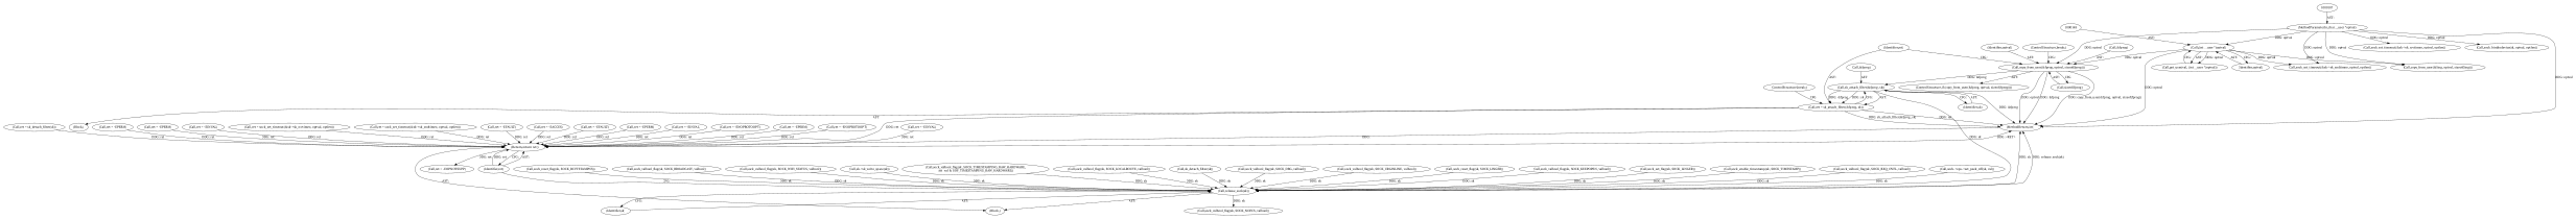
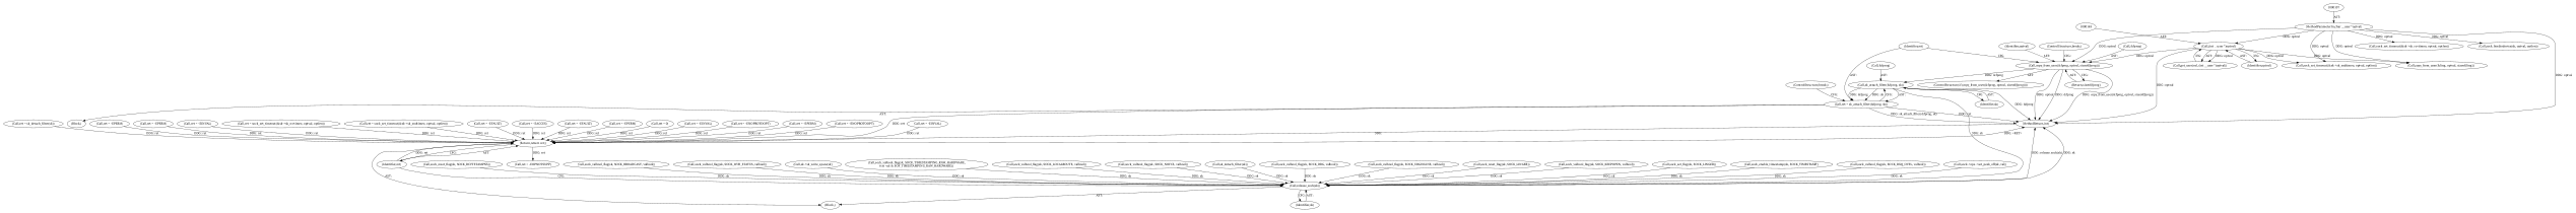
  digraph {
    fontname="PT Serif"
    node [fontname="PT Serif"]
    edge [fontname="PT Serif"]
    n1 [label="(Call,copy_from_user(&fprog, optval, sizeof(fprog)))"]
    n2 [label="(Call,sk_attach_filter(&fprog, sk))"]
    n3 [label="(MethodReturn,int)"]
    n4 [label="(ControlStructure,if (copy_from_user(&fprog, optval, sizeof(fprog))))"]
-   n5 [label="(Call,sizeof(fprog))"]
+   n5 [label="(Return,sizeof(fprog))"]
    n6 [label="(Call,ret = sk_attach_filter(&fprog, sk))"]
    n7 [label="(Call,release_sock(sk))"]
    n8 [label="(Identifier,sk)"]
    n9 [label="(Return,return ret;)"]
    n10 [label="(Call,(int __user *)optval)"]
    n11 [label="(Identifier,optval)"]
    n12 [label="(Call,sock_set_timeout(&sk->sk_sndtimeo, optval, optlen))"]
    n13 [label="(Call,copy_from_user(&ling, optval, sizeof(ling)))"]
    n14 [label="(Call,get_user(val, (int __user *)optval))"]
    n15 [label="(Call,sock_set_timeout(&sk->sk_rcvtimeo, optval, optlen))"]
    n16 [label="(MethodParameterIn,char __user *optval)"]
    n17 [label="(Call,sock_bindtodevice(sk, optval, optlen))"]
    1000107
    n19 [label="(Block,)"]
    n20 [label="(Block,)"]
    n21 [label="(Identifier,sk)"]
    n22 [label="(Identifier,ret)"]
    n23 [label="(Call,ret = -EOPNOTSUPP)"]
    n24 [label="(Call,&fprog)"]
    n25 [label="(ControlStructure,break;)"]
    n26 [label="(Call,sock_reset_flag(sk, SOCK_RCVTSTAMPNS))"]
    n27 [label="(Call,ret = -EINVAL)"]
    n28 [label="(Call,ret = sk_detach_filter(sk))"]
    n29 [label="(Call,sock_valbool_flag(sk, SOCK_BROADCAST, valbool))"]
    n30 [label="(Call,&fprog)"]
    n31 [label="(Call,sock_valbool_flag(sk, SOCK_WIFI_STATUS, valbool))"]
    n32 [label="(Call,sk->sk_write_space(sk))"]
    n33 [label="(Call,ret = -EPERM)"]
    n34 [label="(Call,ret = -EPERM)"]
    n35 [label="(Call,ret = -EINVAL)"]
    n36 [label="(Call,ret = sock_set_timeout(&sk->sk_rcvtimeo, optval, optlen))"]
    n37 [label="(Call,ret = sock_set_timeout(&sk->sk_sndtimeo, optval, optlen))"]
    n38 [label="(Call,sock_valbool_flag(sk, SOCK_TIMESTAMPING_RAW_HARDWARE,\n\t\t\t\t  val & SOF_TIMESTAMPING_RAW_HARDWARE))"]
    n39 [label="(Call,ret = -EFAULT)"]
    n40 [label="(Call,sock_valbool_flag(sk, SOCK_LOCALROUTE, valbool))"]
    n41 [label="(Call,ret = -EACCES)"]
    n42 [label="(Call,ret = -EFAULT)"]
    n43 [label="(Call,sock_valbool_flag(sk, SOCK_NOFCS, valbool))"]
    n44 [label="(Identifier,optval)"]
    n45 [label="(Call,ret = -EPERM)"]
    n46 [label="(Call,sk_detach_filter(sk))"]
    n47 [label="(Call,sock_valbool_flag(sk, SOCK_DBG, valbool))"]
    n48 [label="(Call,sock_valbool_flag(sk, SOCK_URGINLINE, valbool))"]
    n49 [label="(Identifier,ret)"]
+   n50 [label="(Call,ret = 0)"]
    n51 [label="(Call,ret = -EINVAL)"]
    n52 [label="(Call,sock_reset_flag(sk, SOCK_LINGER))"]
    n53 [label="(Call,sock_valbool_flag(sk, SOCK_KEEPOPEN, valbool))"]
    n54 [label="(Call,ret = -ENOPROTOOPT)"]
    n55 [label="(Call,sock_set_flag(sk, SOCK_LINGER))"]
    n56 [label="(Call,sock_enable_timestamp(sk, SOCK_TIMESTAMP))"]
    n57 [label="(Call,sock_valbool_flag(sk, SOCK_RXQ_OVFL, valbool))"]
    n58 [label="(Call,ret = -EPERM)"]
    n59 [label="(Call,ret = -ENOPROTOOPT)"]
    n60 [label="(Call,sock->ops->set_peek_off(sk, val))"]
    n61 [label="(ControlStructure,break;)"]
    1000148
    n1 -> n2 [label="DDG: &fprog"]
    n1 -> n3 [label="DDG: copy_from_user(&fprog, optval, sizeof(fprog))"]
    n1 -> n3 [label="DDG: optval"]
    n1 -> n3 [label="DDG: &fprog"]
    n1 -> n4 [label="AST: "]
    n1 -> n5 [label="CFG: "]
    n2 -> n3 [label="DDG: &fprog"]
    n2 -> n6 [label="AST: "]
    n2 -> n6 [label="DDG: &fprog"]
    n2 -> n6 [label="DDG: sk"]
    n2 -> n7 [label="DDG: sk"]
    n2 -> n8 [label="CFG: "]
    n3 -> n9 [label="DDG: "]
    n5 -> n1 [label="AST: "]
    n6 -> n2 [label="CFG: "]
    n6 -> n3 [label="DDG: ret"]
    n6 -> n3 [label="DDG: sk_attach_filter(&fprog, sk)"]
    n6 -> n9 [label="DDG: ret"]
    n6 -> n19 [label="AST: "]
    n7 -> n3 [label="DDG: release_sock(sk)"]
    n7 -> n3 [label="DDG: sk"]
    n7 -> n20 [label="AST: "]
    n7 -> n21 [label="CFG: "]
    n8 -> n2 [label="AST: "]
    n9 -> n3 [label="DDG: <RET>"]
    n9 -> n20 [label="AST: "]
    n9 -> n22 [label="CFG: "]
    n9 -> n23 [label="DDG: ret"]
    n10 -> n1 [label="DDG: optval"]
    n10 -> n3 [label="DDG: optval"]
    n10 -> n11 [label="CFG: "]
    n10 -> n12 [label="DDG: optval"]
    n10 -> n13 [label="DDG: optval"]
    n10 -> n14 [label="AST: "]
    n10 -> n14 [label="DDG: optval"]
    n11 -> n10 [label="AST: "]
    n14 -> n10 [label="CFG: "]
    n16 -> n1 [label="DDG: optval"]
    n16 -> n3 [label="DDG: optval"]
    n16 -> n10 [label="DDG: optval"]
    n16 -> n12 [label="DDG: optval"]
    n16 -> n13 [label="DDG: optval"]
    n16 -> n15 [label="DDG: optval"]
    n16 -> n17 [label="DDG: optval"]
    1000107 -> n16 [label="AST: "]
    n21 -> n7 [label="AST: "]
    n22 -> n7 [label="CFG: "]
    n22 -> n9 [label="AST: "]
    n22 -> n9 [label="DDG: ret"]
    n24 -> n1 [label="AST: "]
    n25 -> n6 [label="CFG: "]
    n26 -> n7 [label="DDG: sk"]
    n27 -> n9 [label="DDG: ret"]
    n28 -> n9 [label="DDG: ret"]
    n29 -> n7 [label="DDG: sk"]
    n30 -> n2 [label="AST: "]
    n31 -> n7 [label="DDG: sk"]
    n32 -> n7 [label="DDG: sk"]
    n33 -> n9 [label="DDG: ret"]
    n34 -> n9 [label="DDG: ret"]
    n35 -> n9 [label="DDG: ret"]
    n36 -> n9 [label="DDG: ret"]
    n37 -> n9 [label="DDG: ret"]
    n38 -> n7 [label="DDG: sk"]
    n39 -> n9 [label="DDG: ret"]
    n40 -> n7 [label="DDG: sk"]
    n41 -> n9 [label="DDG: ret"]
    n42 -> n9 [label="DDG: ret"]
-   n7 -> n43 [label="DDG: sk"]
+   n43 -> n7 [label="DDG: sk"]
    n44 -> n1 [label="AST: "]
    n45 -> n9 [label="DDG: ret"]
    n46 -> n7 [label="DDG: sk"]
    n47 -> n7 [label="DDG: sk"]
    n48 -> n7 [label="DDG: sk"]
    n49 -> n1 [label="CFG: "]
    n49 -> n6 [label="AST: "]
+   n50 -> n9 [label="DDG: ret"]
    n51 -> n9 [label="DDG: ret"]
    n52 -> n7 [label="DDG: sk"]
    n53 -> n7 [label="DDG: sk"]
    n54 -> n9 [label="DDG: ret"]
    n55 -> n7 [label="DDG: sk"]
    n56 -> n7 [label="DDG: sk"]
    n57 -> n7 [label="DDG: sk"]
    n58 -> n9 [label="DDG: ret"]
    n59 -> n9 [label="DDG: ret"]
    n60 -> n7 [label="DDG: sk"]
    n61 -> n1 [label="CFG: "]
    1000148 -> n10 [label="AST: "]
  }
